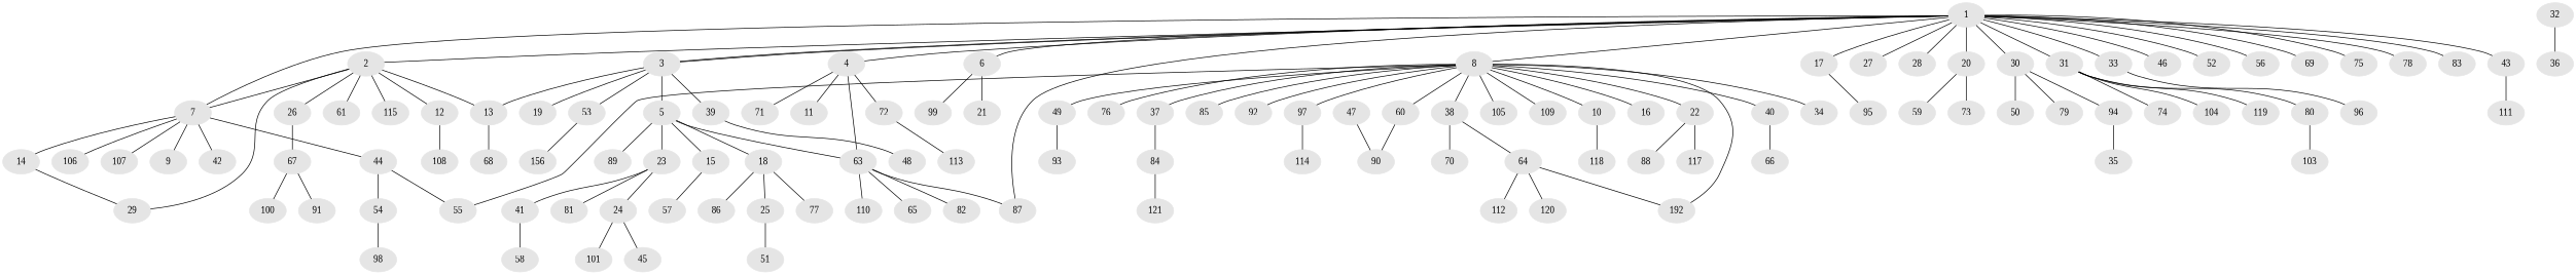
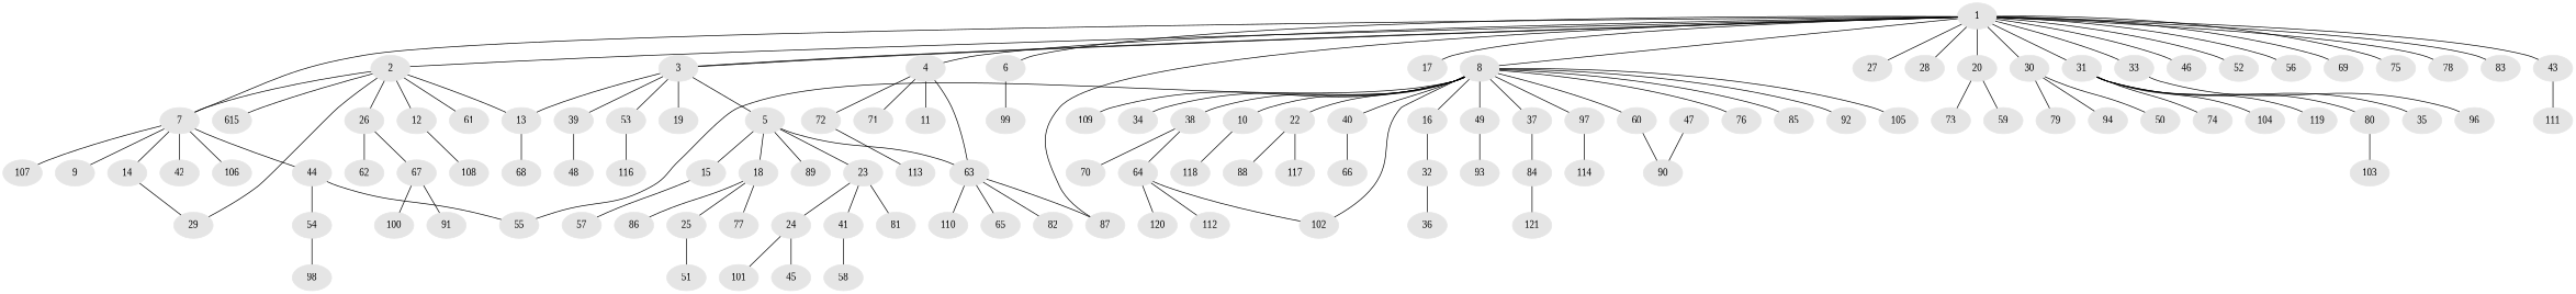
  graph {
    fontname="Liberation Serif"
    node [color=gray90 fontname="Liberation Serif" style=filled]
    edge [fontname="Liberation Serif"]
    1
    2
    3
    4
    6
    7
    8
    17
    20
    27
    28
    30
    31
    33
    43
    46
    52
    56
    69
    75
    78
    83
    87
    12
    13
    26
    29
    61
-   115
+   115 [label=615]
    5
    19
    39
    53
    11
    63
    71
    72
-   21
    99
    9
    14
    42
    44
    106
    107
    10
    16
    22
    34
    37
    38
    40
    49
    55
    60
    76
    85
    92
    97
-   102 [label=192]
+   102
    105
    109
-   95
    59
    73
    50
    79
    94
    35
    74
    80
    104
    119
    96
    111
    108
    68
+   62
    67
    15
    18
    23
    89
    48
-   116 [label=156]
+   116
    65
    82
    110
    113
    57
    25
    77
    86
    24
    41
    81
    47
    90
    54
    118
    32
    88
    117
    84
    64
    70
    66
    93
    114
    36
    51
    45
    101
    58
    91
    100
    103
    121
    112
    120
    98
    1 -- 2
    1 -- 3
    1 -- 3
    1 -- 4
    1 -- 6
    1 -- 7
    1 -- 8
    1 -- 17
    1 -- 20
    1 -- 27
    1 -- 28
    1 -- 30
    1 -- 31
    1 -- 33
    1 -- 43
    1 -- 46
    1 -- 52
    1 -- 56
    1 -- 69
    1 -- 75
    1 -- 78
    1 -- 83
    1 -- 87
    2 -- 7
    2 -- 12
    2 -- 13
    2 -- 26
    2 -- 29
    2 -- 61
    2 -- 115
    3 -- 13
    3 -- 5
    3 -- 19
    3 -- 39
    3 -- 53
    4 -- 11
    4 -- 63
    4 -- 71
    4 -- 72
-   6 -- 21
    6 -- 99
    7 -- 9
    7 -- 14
    7 -- 42
    7 -- 44
    7 -- 106
    7 -- 107
    8 -- 10
    8 -- 16
    8 -- 22
    8 -- 34
    8 -- 37
    8 -- 38
    8 -- 40
    8 -- 49
    8 -- 55
    8 -- 60
    8 -- 76
    8 -- 85
    8 -- 92
    8 -- 97
    8 -- 102
    8 -- 105
    8 -- 109
-   17 -- 95
    20 -- 59
    20 -- 73
    30 -- 50
    30 -- 79
    30 -- 94
-   94 -- 35
+   31 -- 35
    31 -- 74
    31 -- 80
    31 -- 104
    31 -- 119
    33 -- 96
    43 -- 111
    12 -- 108
    13 -- 68
+   26 -- 62
    26 -- 67
    5 -- 63
    5 -- 15
    5 -- 18
    5 -- 23
    5 -- 89
    39 -- 48
    53 -- 116
    63 -- 87
    63 -- 65
    63 -- 82
    63 -- 110
    72 -- 113
    14 -- 29
    44 -- 55
    44 -- 54
    10 -- 118
+   16 -- 32
    22 -- 88
    22 -- 117
    37 -- 84
    38 -- 64
    38 -- 70
    40 -- 66
    49 -- 93
    60 -- 90
    97 -- 114
    80 -- 103
    67 -- 91
    67 -- 100
    15 -- 57
    18 -- 25
    18 -- 77
    18 -- 86
    23 -- 24
    23 -- 41
    23 -- 81
    25 -- 51
    24 -- 45
    24 -- 101
    41 -- 58
    47 -- 90
    54 -- 98
    32 -- 36
    84 -- 121
    64 -- 102
    64 -- 112
    64 -- 120
  }
